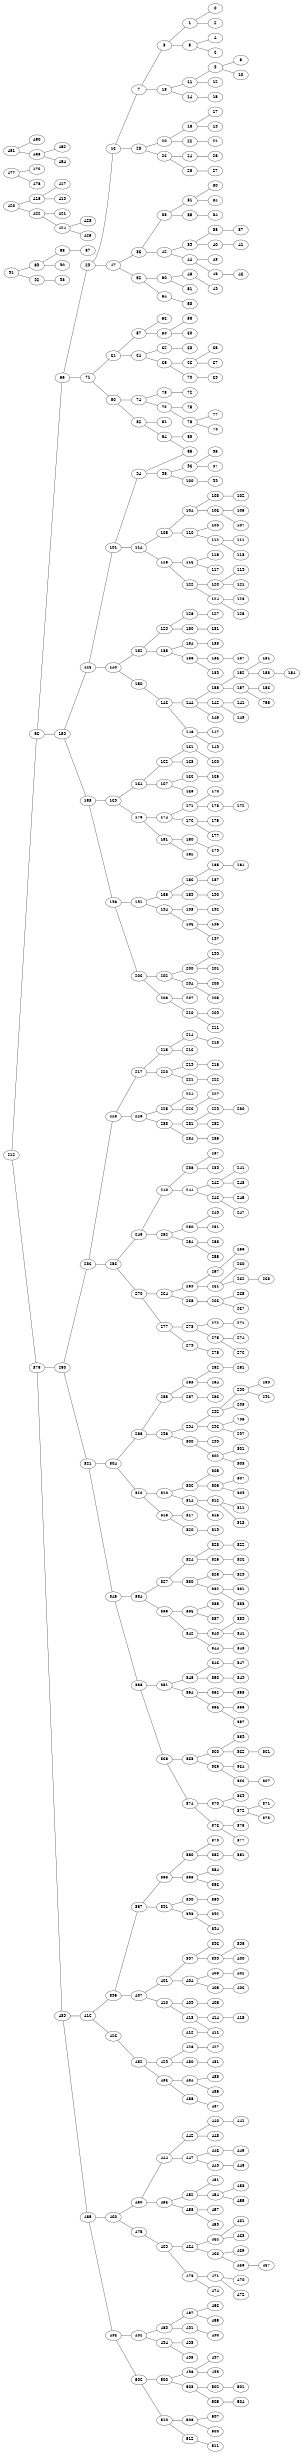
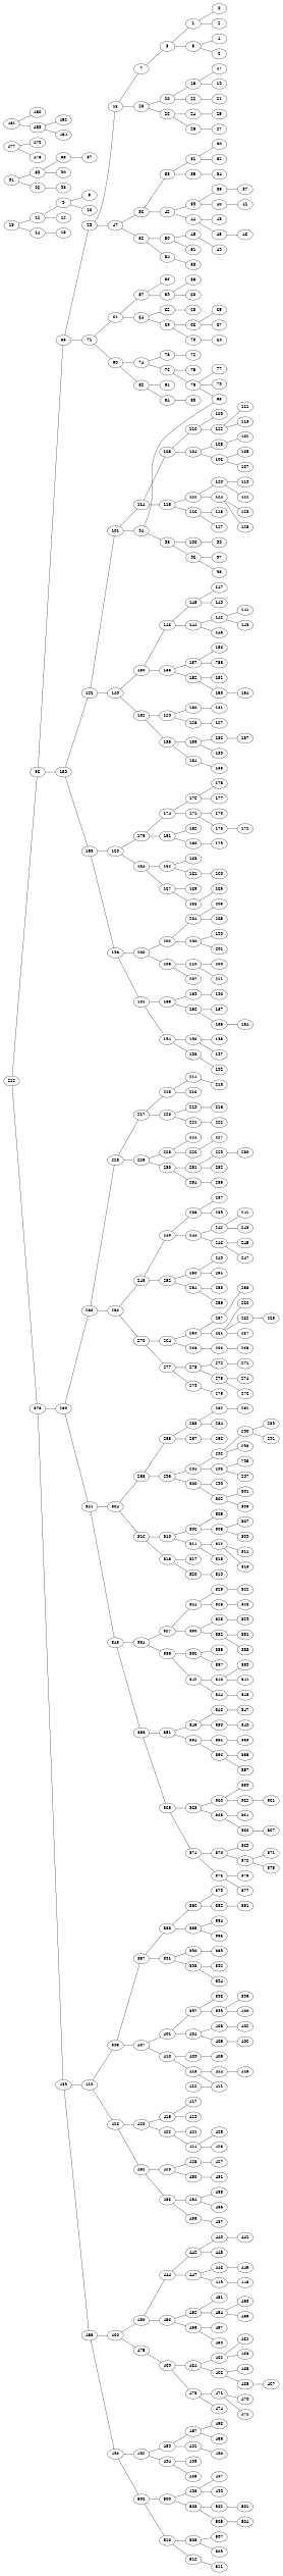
  graph {
    rankdir=LR
    node [fontname=Helvetica]
    n1 [label=212]
    n2 [label=86]
    n3 [label=378]
    n4 [label=55]
    n5 [label=159]
    n6 [label=280]
    n7 [label=439]
    n8 [label=29]
    n9 [label=71]
    n10 [label=126]
    n11 [label=183]
    n12 [label=16]
    n13 [label=47]
    n14 [label=61]
    n15 [label=80]
    n16 [label=7]
    n17 [label=23]
    n18 [label=36]
    n19 [label=52]
    n20 [label=3]
    n21 [label=13]
    n22 [label=20]
    n23 [label=26]
    n24 [label=1]
    n25 [label=5]
    n26 [label=11]
    n27 [label=14]
    n28 [label=0]
    n29 [label=2]
    n30 [label=4]
    n31 [label=6]
    n32 [label=9]
    n33 [label=12]
    n34 [label=15]
    n35 [label=8]
    n36 [label=10]
    n37 [label=18]
    n38 [label=22]
    n39 [label=24]
    n40 [label=28]
    n41 [label=17]
    n42 [label=19]
    n43 [label=21]
    n44 [label=25]
    n45 [label=27]
    n46 [label=33]
    n47 [label=42]
    n48 [label=50]
    n49 [label=54]
    n50 [label=31]
    n51 [label=35]
    n52 [label=39]
    n53 [label=44]
    n54 [label=30]
    n55 [label=32]
    n56 [label=34]
    n57 [label=38]
    n58 [label=40]
    n59 [label=43]
    n60 [label=45]
    n61 [label=37]
    n62 [label=41]
    n63 [label=46]
    n64 [label=48]
    n65 [label=51]
    n66 [label=53]
    n67 [label=49]
    n68 [label=57]
    n69 [label=64]
    n70 [label=74]
    n71 [label=82]
    n72 [label=56]
    n73 [label=59]
    n74 [label=62]
    n75 [label=68]
    n76 [label=58]
    n77 [label=60]
    n78 [label=63]
    n79 [label=66]
    n80 [label=70]
    n81 [label=65]
    n82 [label=67]
    n83 [label=69]
    n84 [label=73]
    n85 [label=76]
    n86 [label=81]
    n87 [label=84]
    n88 [label=72]
    n89 [label=75]
    n90 [label=78]
    n91 [label=77]
    n92 [label=79]
    n93 [label=83]
    n94 [label=85]
    n95 [label=101]
    n96 [label=140]
    n97 [label=169]
    n98 [label=198]
    n99 [label=94]
    n100 [label=114]
    n101 [label=132]
    n102 [label=150]
    n103 [label=98]
    n104 [label=108]
    n105 [label=118]
    n106 [label=91]
    n107 [label=89]
    n108 [label=92]
    n109 [label=96]
    n110 [label=100]
    n111 [label=88]
    n112 [label=90]
    n113 [label=93]
    n114 [label=87]
    n115 [label=95]
    n116 [label=97]
    n117 [label=99]
    n118 [label=104]
    n119 [label=110]
    n120 [label=116]
    n121 [label=122]
    n122 [label=103]
    n123 [label=106]
    n124 [label=109]
    n125 [label=112]
    n126 [label=102]
    n127 [label=105]
    n128 [label=107]
    n129 [label=111]
    n130 [label=113]
    n131 [label=115]
    n132 [label=117]
    n133 [label=120]
    n134 [label=124]
    n135 [label=119]
    n136 [label=121]
    n137 [label=123]
    n138 [label=125]
    n139 [label=129]
    n140 [label=135]
    n141 [label=146]
    n142 [label=155]
    n143 [label=128]
    n144 [label=130]
    n145 [label=134]
    n146 [label=138]
    n147 [label=127]
    n148 [label=131]
    n149 [label=133]
    n150 [label=136]
    n151 [label=139]
    n152 [label=137]
    n153 [label=144]
    n154 [label=148]
    n155 [label=152]
    n156 [label=157]
    n157 [label=142]
    n158 [label=145]
    n159 [label=147]
    n160 [label=149]
    n161 [label=141]
    n162 [label=143]
    n163 [label=151]
    n164 [label=153]
    n165 [label=156]
    n166 [label=758]
    n167 [label=154]
    n168 [label=164]
    n169 [label=178]
    n170 [label=191]
    n171 [label=206]
    n172 [label=162]
    n173 [label=167]
    n174 [label=174]
    n175 [label=181]
    n176 [label=161]
    n177 [label=163]
    n178 [label=166]
    n179 [label=168]
    n180 [label=160]
    n181 [label=165]
    n182 [label=171]
    n183 [label=176]
    n184 [label=180]
    n185 [label=182]
    n186 [label=170]
    n187 [label=173]
    n188 [label=175]
    n189 [label=177]
    n190 [label=172]
    n191 [label=179]
    n192 [label=188]
    n193 [label=194]
    n194 [label=202]
    n195 [label=208]
    n196 [label=186]
    n197 [label=189]
    n198 [label=193]
    n199 [label=196]
    n200 [label=185]
    n201 [label=187]
    n202 [label=190]
    n203 [label=184]
    n204 [label=192]
    n205 [label=195]
    n206 [label=197]
    n207 [label=200]
    n208 [label=204]
    n209 [label=207]
    n210 [label=210]
    n211 [label=199]
    n212 [label=201]
    n213 [label=203]
    n214 [label=205]
    n215 [label=209]
    n216 [label=211]
    n217 [label=236]
    n218 [label=321]
    n219 [label=416]
    n220 [label=485]
    n221 [label=223]
    n222 [label=256]
    n223 [label=304]
    n224 [label=345]
    n225 [label=217]
    n226 [label=228]
    n227 [label=248]
    n228 [label=270]
    n229 [label=215]
    n230 [label=220]
    n231 [label=225]
    n232 [label=233]
    n233 [label=214]
    n234 [label=216]
    n235 [label=219]
    n236 [label=221]
    n237 [label=213]
    n238 [label=218]
    n239 [label=222]
    n240 [label=224]
    n241 [label=226]
    n242 [label=231]
    n243 [label=234]
    n244 [label=227]
    n245 [label=229]
    n246 [label=232]
    n247 [label=235]
    n248 [label=230]
    n249 [label=240]
    n250 [label=252]
    n251 [label=264]
    n252 [label=277]
    n253 [label=238]
    n254 [label=244]
    n255 [label=250]
    n256 [label=254]
    n257 [label=237]
    n258 [label=239]
    n259 [label=242]
    n260 [label=246]
    n261 [label=241]
    n262 [label=243]
    n263 [label=245]
    n264 [label=247]
    n265 [label=249]
    n266 [label=251]
    n267 [label=253]
    n268 [label=255]
    n269 [label=259]
    n270 [label=268]
    n271 [label=273]
    n272 [label=279]
    n273 [label=257]
    n274 [label=261]
    n275 [label=266]
    n276 [label=258]
    n277 [label=260]
    n278 [label=262]
    n279 [label=263]
    n280 [label=265]
    n281 [label=267]
    n282 [label=272]
    n283 [label=275]
    n284 [label=278]
    n285 [label=271]
    n286 [label=274]
    n287 [label=276]
    n288 [label=288]
    n289 [label=316]
    n290 [label=334]
    n291 [label=358]
    n292 [label=285]
    n293 [label=298]
    n294 [label=310]
    n295 [label=318]
    n296 [label=283]
    n297 [label=287]
    n298 [label=294]
    n299 [label=300]
    n300 [label=282]
    n301 [label=284]
    n302 [label=286]
    n303 [label=281]
    n304 [label=292]
    n305 [label=296]
    n306 [label=299]
    n307 [label=302]
    n308 [label=290]
    n309 [label=293]
    n310 [label=795]
    n311 [label=297]
    n312 [label=289]
    n313 [label=291]
    n314 [label=301]
    n315 [label=303]
    n316 [label=306]
    n317 [label=314]
    n318 [label=317]
    n319 [label=320]
    n320 [label=305]
    n321 [label=308]
    n322 [label=312]
    n323 [label=315]
    n324 [label=307]
    n325 [label=309]
    n326 [label=311]
    n327 [label=313]
    n328 [label=319]
    n329 [label=327]
    n330 [label=338]
    n331 [label=351]
    n332 [label=368]
    n333 [label=324]
    n334 [label=330]
    n335 [label=336]
    n336 [label=342]
    n337 [label=323]
    n338 [label=325]
    n339 [label=328]
    n340 [label=332]
    n341 [label=322]
    n342 [label=326]
    n343 [label=329]
    n344 [label=331]
    n345 [label=333]
    n346 [label=335]
    n347 [label=337]
    n348 [label=340]
    n349 [label=344]
    n350 [label=339]
    n351 [label=341]
    n352 [label=343]
    n353 [label=348]
    n354 [label=354]
    n355 [label=363]
    n356 [label=374]
    n357 [label=346]
    n358 [label=350]
    n359 [label=352]
    n360 [label=356]
    n361 [label=347]
    n362 [label=349]
    n363 [label=353]
    n364 [label=355]
    n365 [label=357]
    n366 [label=360]
    n367 [label=365]
    n368 [label=370]
    n369 [label=376]
    n370 [label=359]
    n371 [label=362]
    n372 [label=364]
    n373 [label=366]
    n374 [label=361]
    n375 [label=367]
    n376 [label=369]
    n377 [label=372]
    n378 [label=375]
    n379 [label=377]
    n380 [label=371]
    n381 [label=373]
    n382 [label=395]
    n383 [label=426]
    n384 [label=460]
    n385 [label=496]
    n386 [label=387]
    n387 [label=407]
    n388 [label=420]
    n389 [label=432]
    n390 [label=383]
    n391 [label=391]
    n392 [label=401]
    n393 [label=410]
    n394 [label=380]
    n395 [label=385]
    n396 [label=390]
    n397 [label=393]
    n398 [label=379]
    n399 [label=382]
    n400 [label=384]
    n401 [label=386]
    n402 [label=381]
    n403 [label=389]
    n404 [label=392]
    n405 [label=394]
    n406 [label=397]
    n407 [label=404]
    n408 [label=409]
    n409 [label=413]
    n410 [label=396]
    n411 [label=399]
    n412 [label=403]
    n413 [label=405]
    n414 [label=398]
    n415 [label=400]
    n416 [label=402]
    n417 [label=406]
    n418 [label=408]
    n419 [label=414]
    n420 [label=411]
    n421 [label=412]
    n422 [label=415]
    n423 [label=418]
    n424 [label=422]
    n425 [label=429]
    n426 [label=436]
    n427 [label=417]
    n428 [label=419]
    n429 [label=421]
    n430 [label=424]
    n431 [label=423]
    n432 [label=425]
    n433 [label=428]
    n434 [label=430]
    n435 [label=434]
    n436 [label=438]
    n437 [label=427]
    n438 [label=431]
    n439 [label=433]
    n440 [label=435]
    n441 [label=437]
    n442 [label=450]
    n443 [label=475]
    n444 [label=492]
    n445 [label=506]
    n446 [label=444]
    n447 [label=456]
    n448 [label=469]
    n449 [label=442]
    n450 [label=447]
    n451 [label=452]
    n452 [label=458]
    n453 [label=440]
    n454 [label=443]
    n455 [label=446]
    n456 [label=449]
    n457 [label=441]
    n458 [label=445]
    n459 [label=448]
    n460 [label=451]
    n461 [label=454]
    n462 [label=457]
    n463 [label=459]
    n464 [label=453]
    n465 [label=455]
    n466 [label=464]
    n467 [label=473]
    n468 [label=462]
    n469 [label=466]
    n470 [label=471]
    n471 [label=474]
    n472 [label=461]
    n473 [label=463]
    n474 [label=465]
    n475 [label=468]
    n476 [label=467]
    n477 [label=470]
    n478 [label=472]
    n479 [label=477]
    n480 [label=476]
    n481 [label=478]
    n482 [label=481]
    n483 [label=480]
    n484 [label=483]
    n485 [label=482]
    n486 [label=484]
    n487 [label=489]
    n488 [label=494]
    n489 [label=500]
    n490 [label=510]
    n491 [label=487]
    n492 [label=491]
    n493 [label=493]
    n494 [label=495]
    n495 [label=486]
    n496 [label=488]
    n497 [label=490]
    n498 [label=498]
    n499 [label=503]
    n500 [label=508]
    n501 [label=512]
    n502 [label=497]
    n503 [label=499]
    n504 [label=502]
    n505 [label=505]
    n506 [label=501]
    n507 [label=504]
    n508 [label=507]
    n509 [label=509]
    n510 [label=511]
    n1 -- n2
    n1 -- n3
    n2 -- n4
    n2 -- n5
    n3 -- n6
    n3 -- n7
    n4 -- n8
    n4 -- n9
    n5 -- n10
    n5 -- n11
    n6 -- n217
    n6 -- n218
    n7 -- n219
    n7 -- n220
    n8 -- n12
    n8 -- n13
    n9 -- n14
    n9 -- n15
    n10 -- n95
    n10 -- n96
    n11 -- n97
    n11 -- n98
    n12 -- n16
    n12 -- n17
    n13 -- n18
    n13 -- n19
    n14 -- n68
    n14 -- n69
    n15 -- n70
    n15 -- n71
    n16 -- n20
-   n16 -- n21
    n17 -- n22
    n17 -- n23
    n18 -- n46
    n18 -- n47
    n19 -- n48
    n19 -- n49
    n20 -- n24
    n20 -- n25
    n21 -- n26
    n21 -- n27
    n22 -- n37
    n22 -- n38
    n23 -- n39
    n23 -- n40
    n24 -- n28
    n24 -- n29
    n25 -- n30
    n25 -- n31
    n26 -- n32
    n26 -- n33
    n27 -- n34
    n32 -- n35
    n32 -- n36
    n37 -- n41
    n37 -- n42
    n38 -- n43
    n39 -- n44
    n40 -- n45
    n46 -- n50
    n46 -- n51
    n47 -- n52
    n47 -- n53
    n48 -- n64
    n48 -- n65
    n49 -- n66
    n50 -- n54
    n50 -- n55
    n51 -- n56
    n52 -- n57
    n52 -- n58
    n53 -- n59
    n53 -- n60
    n57 -- n61
    n58 -- n62
    n60 -- n63
    n64 -- n67
    n68 -- n72
    n68 -- n73
    n69 -- n74
    n69 -- n75
    n70 -- n84
    n70 -- n85
    n71 -- n86
    n71 -- n87
    n73 -- n76
    n73 -- n77
    n74 -- n78
    n75 -- n79
    n75 -- n80
    n79 -- n81
    n79 -- n82
    n80 -- n83
    n84 -- n88
    n85 -- n89
    n85 -- n90
    n87 -- n93
-   n87 -- n94
+   n90 -- n94
    n90 -- n91
    n90 -- n92
    n95 -- n99
    n95 -- n100
    n96 -- n101
    n96 -- n102
    n97 -- n168
    n97 -- n169
    n98 -- n170
    n98 -- n171
    n99 -- n94
    n99 -- n103
    n100 -- n104
    n100 -- n105
    n101 -- n139
    n101 -- n140
    n102 -- n141
-   n153 -- n142
+   n102 -- n142
    n103 -- n109
    n103 -- n110
    n104 -- n118
    n104 -- n119
    n105 -- n120
    n105 -- n121
    n106 -- n107
    n106 -- n108
    n107 -- n111
    n107 -- n112
    n108 -- n113
    n109 -- n115
    n109 -- n116
    n110 -- n117
    n111 -- n114
    n118 -- n122
    n118 -- n123
    n119 -- n124
    n119 -- n125
    n120 -- n131
    n120 -- n132
    n121 -- n133
    n121 -- n134
    n122 -- n126
    n123 -- n127
    n123 -- n128
    n125 -- n129
    n125 -- n130
    n133 -- n135
    n133 -- n136
    n134 -- n137
    n134 -- n138
    n139 -- n143
    n139 -- n144
    n140 -- n145
    n140 -- n146
    n141 -- n153
    n141 -- n154
    n142 -- n155
    n142 -- n156
    n143 -- n147
    n144 -- n148
    n145 -- n149
    n146 -- n150
    n146 -- n151
    n150 -- n152
    n153 -- n157
    n153 -- n158
    n154 -- n159
    n154 -- n160
    n155 -- n163
    n155 -- n164
    n156 -- n165
    n156 -- n166
    n157 -- n161
    n157 -- n162
    n164 -- n167
    n168 -- n172
    n168 -- n173
    n169 -- n174
    n169 -- n175
    n170 -- n192
    n170 -- n193
    n171 -- n194
    n171 -- n195
    n172 -- n176
    n172 -- n177
    n173 -- n178
    n173 -- n179
    n174 -- n182
    n174 -- n183
    n175 -- n184
    n175 -- n185
    n176 -- n180
    n178 -- n181
    n182 -- n186
    n182 -- n187
    n183 -- n188
    n183 -- n189
    n184 -- n191
    n187 -- n190
    n192 -- n196
    n192 -- n197
    n193 -- n198
    n193 -- n199
    n194 -- n207
    n194 -- n208
    n195 -- n209
    n195 -- n210
    n196 -- n200
    n196 -- n201
    n197 -- n202
    n198 -- n204
    n199 -- n205
    n199 -- n206
    n200 -- n203
    n207 -- n211
    n207 -- n212
    n208 -- n213
    n208 -- n214
    n210 -- n215
    n210 -- n216
    n217 -- n221
    n217 -- n222
    n218 -- n223
    n218 -- n224
    n219 -- n382
    n219 -- n383
    n220 -- n384
    n220 -- n385
    n221 -- n225
    n221 -- n226
    n222 -- n227
    n222 -- n228
    n223 -- n288
    n223 -- n289
    n224 -- n290
    n224 -- n291
    n225 -- n229
    n225 -- n230
    n226 -- n231
    n226 -- n232
    n227 -- n249
    n227 -- n250
    n228 -- n251
    n228 -- n252
    n229 -- n233
    n229 -- n234
    n230 -- n235
    n230 -- n236
    n231 -- n240
    n231 -- n241
    n232 -- n242
    n232 -- n243
    n233 -- n237
    n235 -- n238
    n236 -- n239
    n241 -- n244
    n242 -- n245
    n242 -- n246
    n243 -- n247
    n245 -- n248
    n249 -- n253
    n249 -- n254
    n250 -- n255
    n250 -- n256
    n251 -- n269
    n251 -- n270
    n252 -- n271
    n252 -- n272
    n253 -- n257
    n253 -- n258
    n254 -- n259
    n254 -- n260
    n255 -- n265
    n255 -- n266
    n256 -- n267
    n256 -- n268
    n259 -- n261
    n259 -- n262
    n260 -- n263
    n260 -- n264
    n269 -- n273
    n269 -- n274
    n270 -- n275
    n271 -- n282
    n271 -- n283
    n272 -- n284
    n273 -- n276
    n274 -- n277
    n274 -- n278
    n275 -- n280
-   n275 -- n281
+   n274 -- n281
    n278 -- n279
    n282 -- n285
    n283 -- n286
    n283 -- n287
    n288 -- n292
    n288 -- n293
    n289 -- n294
    n289 -- n295
    n290 -- n329
    n290 -- n330
    n291 -- n331
    n291 -- n332
    n292 -- n296
    n292 -- n297
    n293 -- n298
    n293 -- n299
    n294 -- n316
    n294 -- n317
    n295 -- n318
    n295 -- n319
    n296 -- n300
    n296 -- n301
    n297 -- n302
    n298 -- n304
    n298 -- n305
    n299 -- n306
    n299 -- n307
    n300 -- n303
    n304 -- n308
    n304 -- n309
    n305 -- n310
    n305 -- n311
    n307 -- n314
    n307 -- n315
    n308 -- n312
    n308 -- n313
    n316 -- n320
    n316 -- n321
    n317 -- n322
    n317 -- n323
    n319 -- n328
    n321 -- n324
    n321 -- n325
    n322 -- n326
    n322 -- n327
    n329 -- n333
    n329 -- n334
    n330 -- n335
    n330 -- n336
    n331 -- n353
    n331 -- n354
    n332 -- n355
    n332 -- n356
    n333 -- n337
    n333 -- n338
    n334 -- n339
    n334 -- n340
    n335 -- n346
    n335 -- n347
    n336 -- n348
    n336 -- n349
    n337 -- n341
    n338 -- n342
    n339 -- n343
    n340 -- n344
    n340 -- n345
    n348 -- n350
    n348 -- n351
    n349 -- n352
    n353 -- n357
    n353 -- n358
    n354 -- n359
    n354 -- n360
    n355 -- n366
    n355 -- n367
    n356 -- n368
    n356 -- n369
    n357 -- n361
    n358 -- n362
    n359 -- n363
    n360 -- n364
    n360 -- n365
    n366 -- n370
    n366 -- n371
    n367 -- n372
    n367 -- n373
    n368 -- n376
    n368 -- n377
    n369 -- n378
    n369 -- n379
    n371 -- n374
    n373 -- n375
    n377 -- n380
    n377 -- n381
    n382 -- n386
    n382 -- n387
+   n383 -- n388
    n383 -- n389
    n384 -- n442
    n384 -- n443
    n385 -- n444
    n385 -- n445
    n386 -- n390
    n386 -- n391
    n387 -- n392
    n387 -- n393
    n388 -- n423
    n388 -- n424
    n389 -- n425
    n389 -- n426
    n390 -- n394
    n390 -- n395
    n391 -- n396
    n391 -- n397
    n392 -- n406
    n392 -- n407
    n393 -- n408
    n393 -- n409
    n394 -- n398
    n394 -- n399
    n395 -- n400
    n395 -- n401
    n396 -- n403
    n397 -- n404
    n397 -- n405
    n399 -- n402
    n406 -- n410
    n406 -- n411
    n407 -- n412
    n407 -- n413
    n408 -- n418
    n409 -- n419
    n409 -- n420
    n411 -- n414
    n411 -- n415
    n412 -- n416
    n413 -- n417
    n419 -- n422
    n421 -- n420
    n423 -- n427
    n423 -- n428
    n424 -- n429
    n424 -- n430
    n425 -- n433
    n425 -- n434
    n426 -- n435
    n426 -- n436
    n430 -- n431
    n430 -- n432
    n433 -- n437
    n434 -- n438
    n435 -- n439
    n435 -- n440
    n436 -- n441
    n442 -- n446
    n442 -- n447
    n443 -- n448
    n444 -- n487
    n444 -- n488
    n445 -- n489
    n445 -- n490
    n446 -- n449
    n446 -- n450
    n447 -- n451
    n447 -- n452
    n448 -- n466
    n448 -- n467
    n449 -- n453
    n449 -- n454
    n450 -- n455
    n450 -- n456
    n451 -- n460
    n451 -- n461
    n452 -- n462
    n452 -- n463
    n453 -- n457
    n455 -- n458
    n456 -- n459
    n461 -- n464
    n461 -- n465
    n466 -- n468
    n466 -- n469
    n467 -- n470
    n467 -- n471
    n468 -- n472
    n468 -- n473
    n469 -- n474
    n469 -- n475
    n470 -- n477
    n470 -- n478
    n475 -- n476
    n479 -- n480
    n479 -- n481
    n482 -- n483
    n482 -- n484
    n484 -- n485
    n484 -- n486
    n487 -- n491
    n487 -- n492
    n488 -- n493
    n488 -- n494
    n489 -- n498
    n489 -- n499
    n490 -- n500
    n490 -- n501
    n491 -- n495
    n491 -- n496
    n492 -- n497
    n498 -- n502
    n498 -- n503
    n499 -- n504
    n499 -- n505
    n500 -- n508
    n500 -- n509
    n501 -- n510
    n504 -- n506
    n505 -- n507
  }
